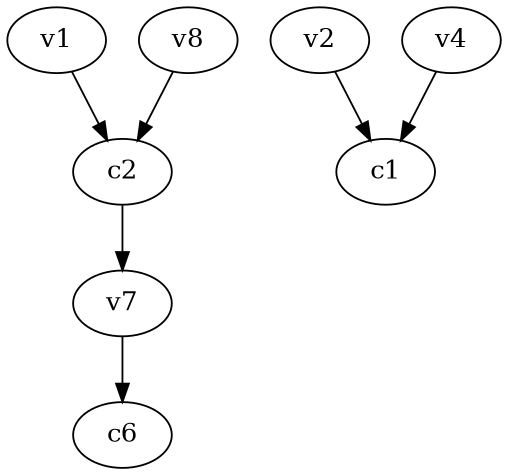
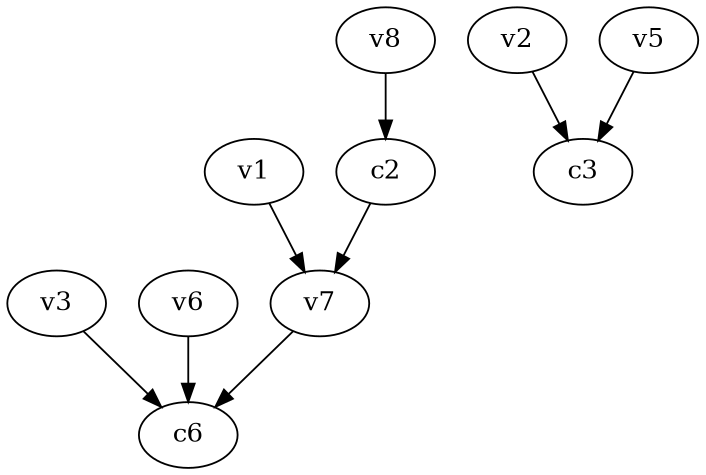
  strict digraph {
    fontname="DejaVu Serif"
    node [fontname="DejaVu Serif"]
    edge [fontname="DejaVu Serif" weight=1]
    c2
    v7
    n3 [label=c6]
    v1
    v2
-   c3 [label=c1]
+   c3
+   v3
    n8 [label=v8]
-   v5 [label=v4]
+   v5
+   v6
    c2 -> v7
    v7 -> n3
-   v1 -> c2
+   v1 -> v7
    v2 -> c3
+   v3 -> n3
    n8 -> c2
    v5 -> c3
+   v6 -> n3
  }
